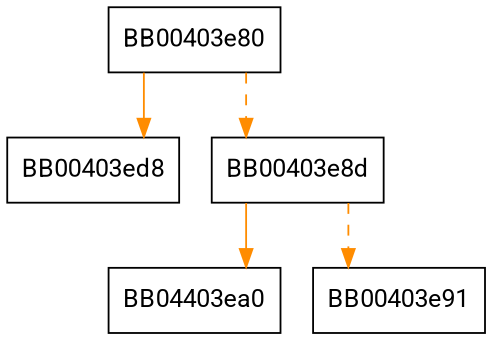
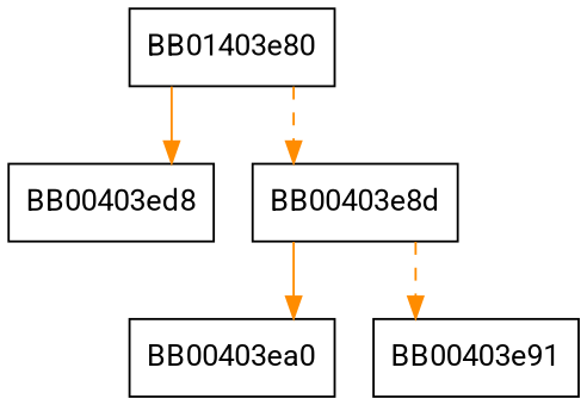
  digraph {
    fontname=Roboto
    splines=ortho
    node [fontname=Roboto shape=box]
    edge [color=darkorange fontname=Roboto style=solid]
-   BB00403e80
+   BB00403e80 [label=BB01403e80]
    BB00403ed8
    BB00403e8d
-   BB00403ea0 [label=BB04403ea0]
+   BB00403ea0
    BB00403e91
    BB00403e80 -> BB00403ed8
    BB00403e80 -> BB00403e8d [style=dashed]
    BB00403e8d -> BB00403ea0
    BB00403e8d -> BB00403e91 [style=dashed]
  }
